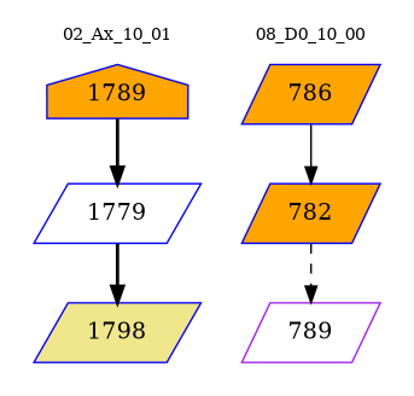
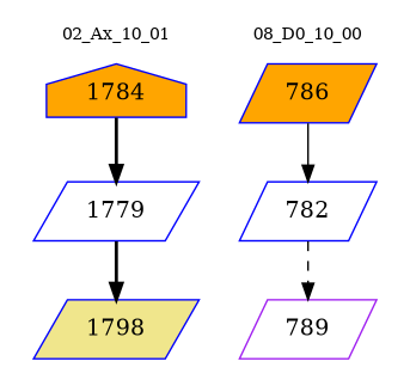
  digraph {
    node [color=blue fillcolor=orange shape=parallelogram style=filled]
    edge [color=black style=bold]
-   n1 [label=1789 shape=house]
+   n1 [label=1784 shape=house]
    n2 [fillcolor=white label=1779]
    n3 [fillcolor=khaki label=1798]
    n4 [label=786]
-   n5 [label=782]
+   n5 [fillcolor=white label=782]
    n6 [color=purple fillcolor=white label=789]
    subgraph cluster_1 {
      color=white
      fontsize=10
      label="02_Ax_10_01"
      n1
      n2
      n3
    }
    subgraph cluster_2 {
      color=white
      fontsize=10
      label="08_D0_10_00"
      n4
      n5
      n6
    }
    n1 -> n2
    n2 -> n3
    n4 -> n5 [style=solid]
    n5 -> n6 [style=dashed]
  }
